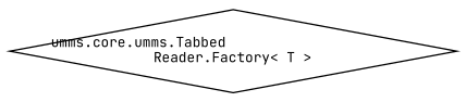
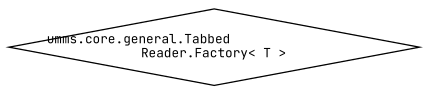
  digraph {
    rankdir=LR
    fontname="JetBrains Mono"
-   n1 [color=black fillcolor=white fontname="JetBrains Mono" fontsize=10 height=0.2 label="umms.core.umms.Tabbed\lReader.Factory\< T \>" shape=diamond style=filled width=0.4]
+   n1 [color=black fillcolor=white fontname="JetBrains Mono" fontsize=10 height=0.2 label="umms.core.general.Tabbed\lReader.Factory\< T \>" shape=diamond style=filled width=0.4]
  }
